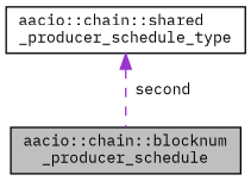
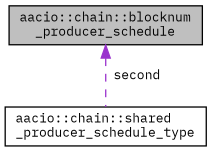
  digraph {
    fontname="IBM Plex Mono"
    node [color=black fontname="IBM Plex Mono" fontsize=10 shape=record style=filled]
    n1 [fillcolor=grey75 fontcolor=black height=0.2 label="aacio::chain::blocknum\l_producer_schedule" width=0.4]
    n2 [fillcolor=white height=0.2 label="aacio::chain::shared\l_producer_schedule_type" width=0.4]
-   n2 -> n1 [color=darkorchid3 dir=back fontname="IBM Plex Mono" fontsize=10 label=" second" labelfontname=Helvetica labelfontsize=10 style=dashed]
+   n1 -> n2 [color=darkorchid3 dir=back fontname="IBM Plex Mono" fontsize=10 label=" second" labelfontname=Helvetica labelfontsize=10 style=dashed]
  }
